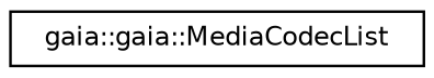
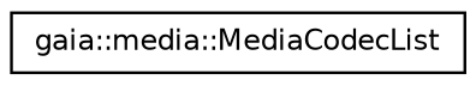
  digraph {
    rankdir=LR
-   n1 [color=black fillcolor=white fontname=Helvetica fontsize=10 height=0.2 label="gaia::gaia::MediaCodecList" shape=record style=filled width=0.4]
+   n1 [color=black fillcolor=white fontname=Helvetica fontsize=10 height=0.2 label="gaia::media::MediaCodecList" shape=record style=filled width=0.4]
  }
